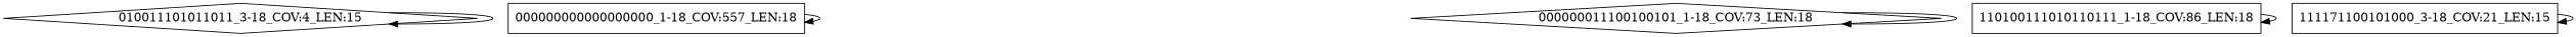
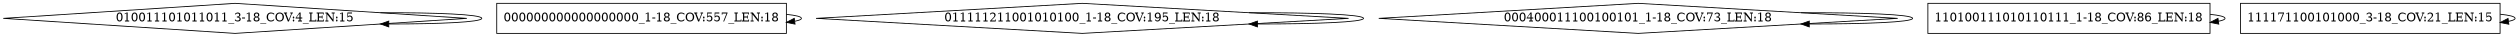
  digraph {
    node [shape=diamond]
    "010011101011011_3-18_COV:4_LEN:15"
    "000000000000000000_1-18_COV:557_LEN:18" [shape=box]
-   "000000011100100101_1-18_COV:73_LEN:18"
+   "011111211001010100_1-18_COV:195_LEN:18"
+   "000000011100100101_1-18_COV:73_LEN:18" [label="000400011100100101_1-18_COV:73_LEN:18"]
    "110100111010110111_1-18_COV:86_LEN:18" [shape=box]
    n6 [label="111171100101000_3-18_COV:21_LEN:15" shape=box]
    "010011101011011_3-18_COV:4_LEN:15" -> "010011101011011_3-18_COV:4_LEN:15"
    "000000000000000000_1-18_COV:557_LEN:18" -> "000000000000000000_1-18_COV:557_LEN:18"
+   "011111211001010100_1-18_COV:195_LEN:18" -> "011111211001010100_1-18_COV:195_LEN:18"
    "000000011100100101_1-18_COV:73_LEN:18" -> "000000011100100101_1-18_COV:73_LEN:18"
    "110100111010110111_1-18_COV:86_LEN:18" -> "110100111010110111_1-18_COV:86_LEN:18"
    n6 -> n6
  }
